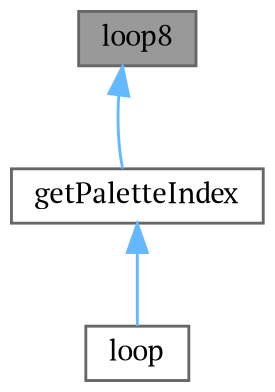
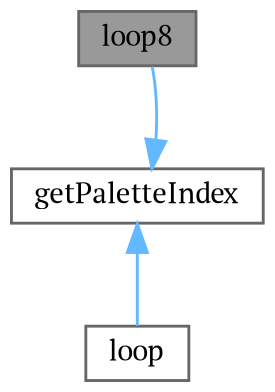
  digraph {
    fontname="PT Serif"
    rankdir=TB
    node [color=grey40 fillcolor=white fontname="PT Serif" fontsize=10 shape=box style=filled]
    edge [color=steelblue1 dir=back fontname="PT Serif" fontsize=10 labelfontname=Helvetica labelfontsize=10 style=solid]
    n1 [color=gray40 fillcolor=grey60 fontcolor=black height=0.2 label=loop8 width=0.4]
    n2 [height=0.2 label=getPaletteIndex width=0.4]
    n3 [height=0.2 label=loop width=0.4]
-   n1 -> n2
+   n2 -> n1
    n2 -> n3
  }
